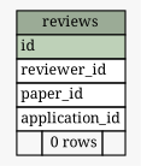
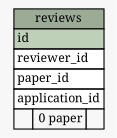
  digraph {
    bgcolor="#f7f7f7"
    fontname="Noto Serif"
    fontsize=11
    nodesep=0.18
    rankdir=RL
    ranksep=0.46
-   n1 [fontname="Noto Serif" fontsize=11 label=<     <TABLE BORDER="0" CELLBORDER="1" CELLSPACING="0" BGCOLOR="#ffffff">       <TR><TD COLSPAN="3" BGCOLOR="#9bab96" ALIGN="CENTER">reviews</TD></TR>       <TR><TD PORT="id" COLSPAN="3" BGCOLOR="#bed1b8" ALIGN="LEFT">id</TD></TR>       <TR><TD PORT="reviewer_id" COLSPAN="3" ALIGN="LEFT">reviewer_id</TD></TR>       <TR><TD PORT="paper_id" COLSPAN="3" ALIGN="LEFT">paper_id</TD></TR>       <TR><TD PORT="application_id" COLSPAN="3" ALIGN="LEFT">application_id</TD></TR>       <TR><TD ALIGN="LEFT" BGCOLOR="#f7f7f7">  </TD><TD ALIGN="RIGHT" BGCOLOR="#f7f7f7">0 rows</TD><TD ALIGN="RIGHT" BGCOLOR="#f7f7f7">  </TD></TR>     </TABLE>> shape=plaintext]
+   n1 [fontname="Noto Serif" fontsize=11 label=<     <TABLE BORDER="0" CELLBORDER="1" CELLSPACING="0" BGCOLOR="#ffffff">       <TR><TD COLSPAN="3" BGCOLOR="#9bab96" ALIGN="CENTER">reviews</TD></TR>       <TR><TD PORT="id" COLSPAN="3" BGCOLOR="#bed1b8" ALIGN="LEFT">id</TD></TR>       <TR><TD PORT="reviewer_id" COLSPAN="3" ALIGN="LEFT">reviewer_id</TD></TR>       <TR><TD PORT="paper_id" COLSPAN="3" ALIGN="LEFT">paper_id</TD></TR>       <TR><TD PORT="application_id" COLSPAN="3" ALIGN="LEFT">application_id</TD></TR>       <TR><TD ALIGN="LEFT" BGCOLOR="#f7f7f7">  </TD><TD ALIGN="RIGHT" BGCOLOR="#f7f7f7">0 paper</TD><TD ALIGN="RIGHT" BGCOLOR="#f7f7f7">  </TD></TR>     </TABLE>> shape=plaintext]
  }
